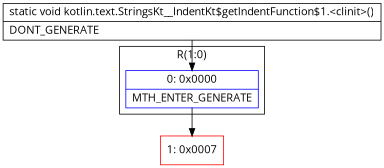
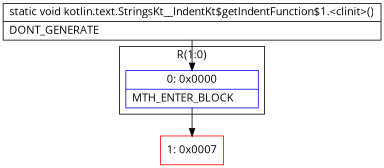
  digraph {
    fontname="Open Sans"
    node [shape=record fontname="Open Sans"]
    edge [fontname="Open Sans"]
-   n1 [color=blue label="{0\:\ 0x0000|MTH_ENTER_GENERATE\l}"]
+   n1 [color=blue label="{0\:\ 0x0000|MTH_ENTER_BLOCK\l}"]
    n2 [color=red label="{1\:\ 0x0007}"]
    n3 [label="{static void kotlin.text.StringsKt__IndentKt$getIndentFunction$1.\<clinit\>()  | DONT_GENERATE\l}"]
    subgraph cluster_1 {
      label="R(1:0)"
      n1
    }
    n1 -> n2
    n3 -> n1
  }
